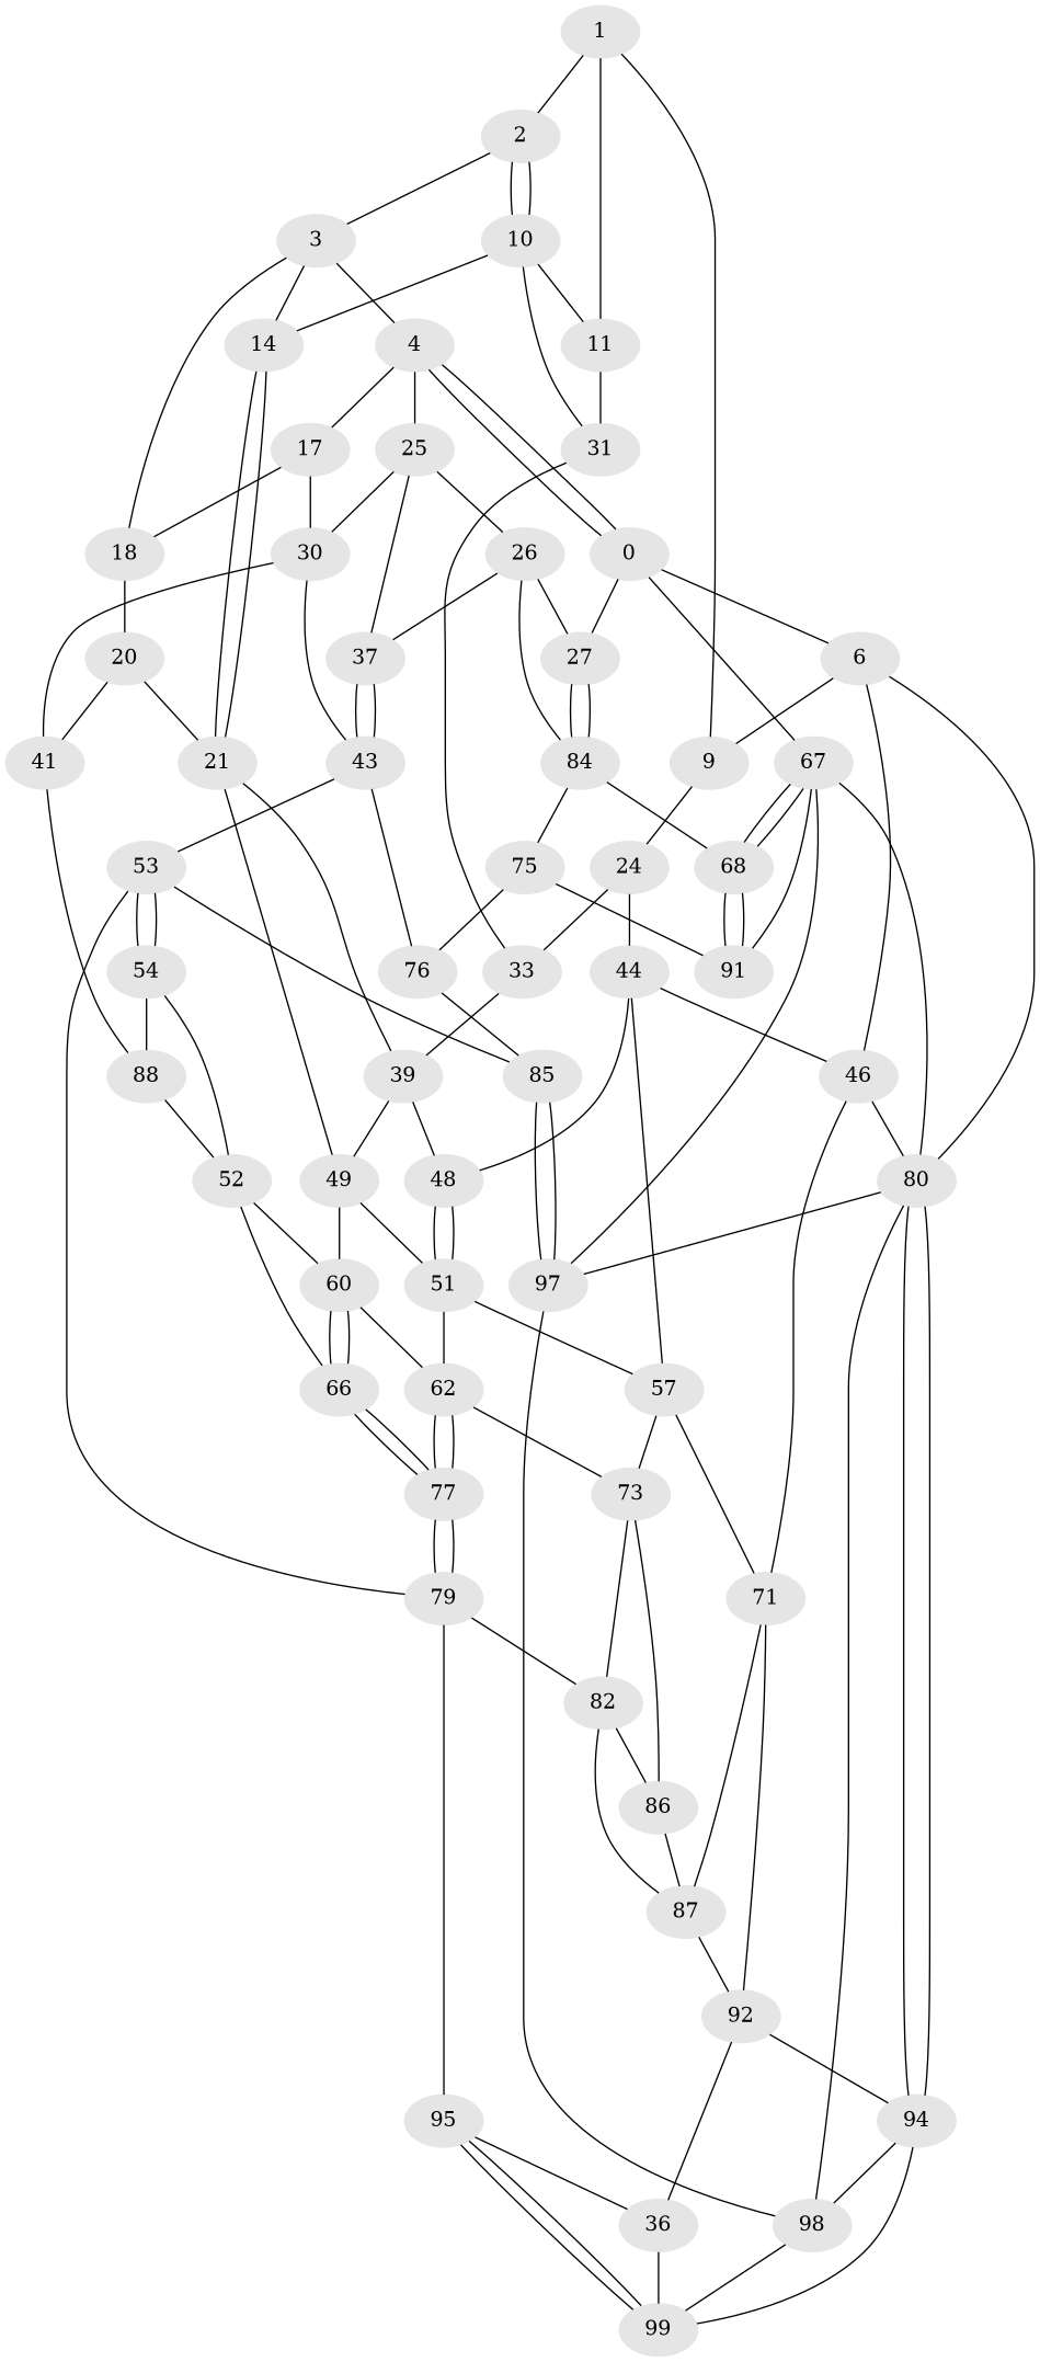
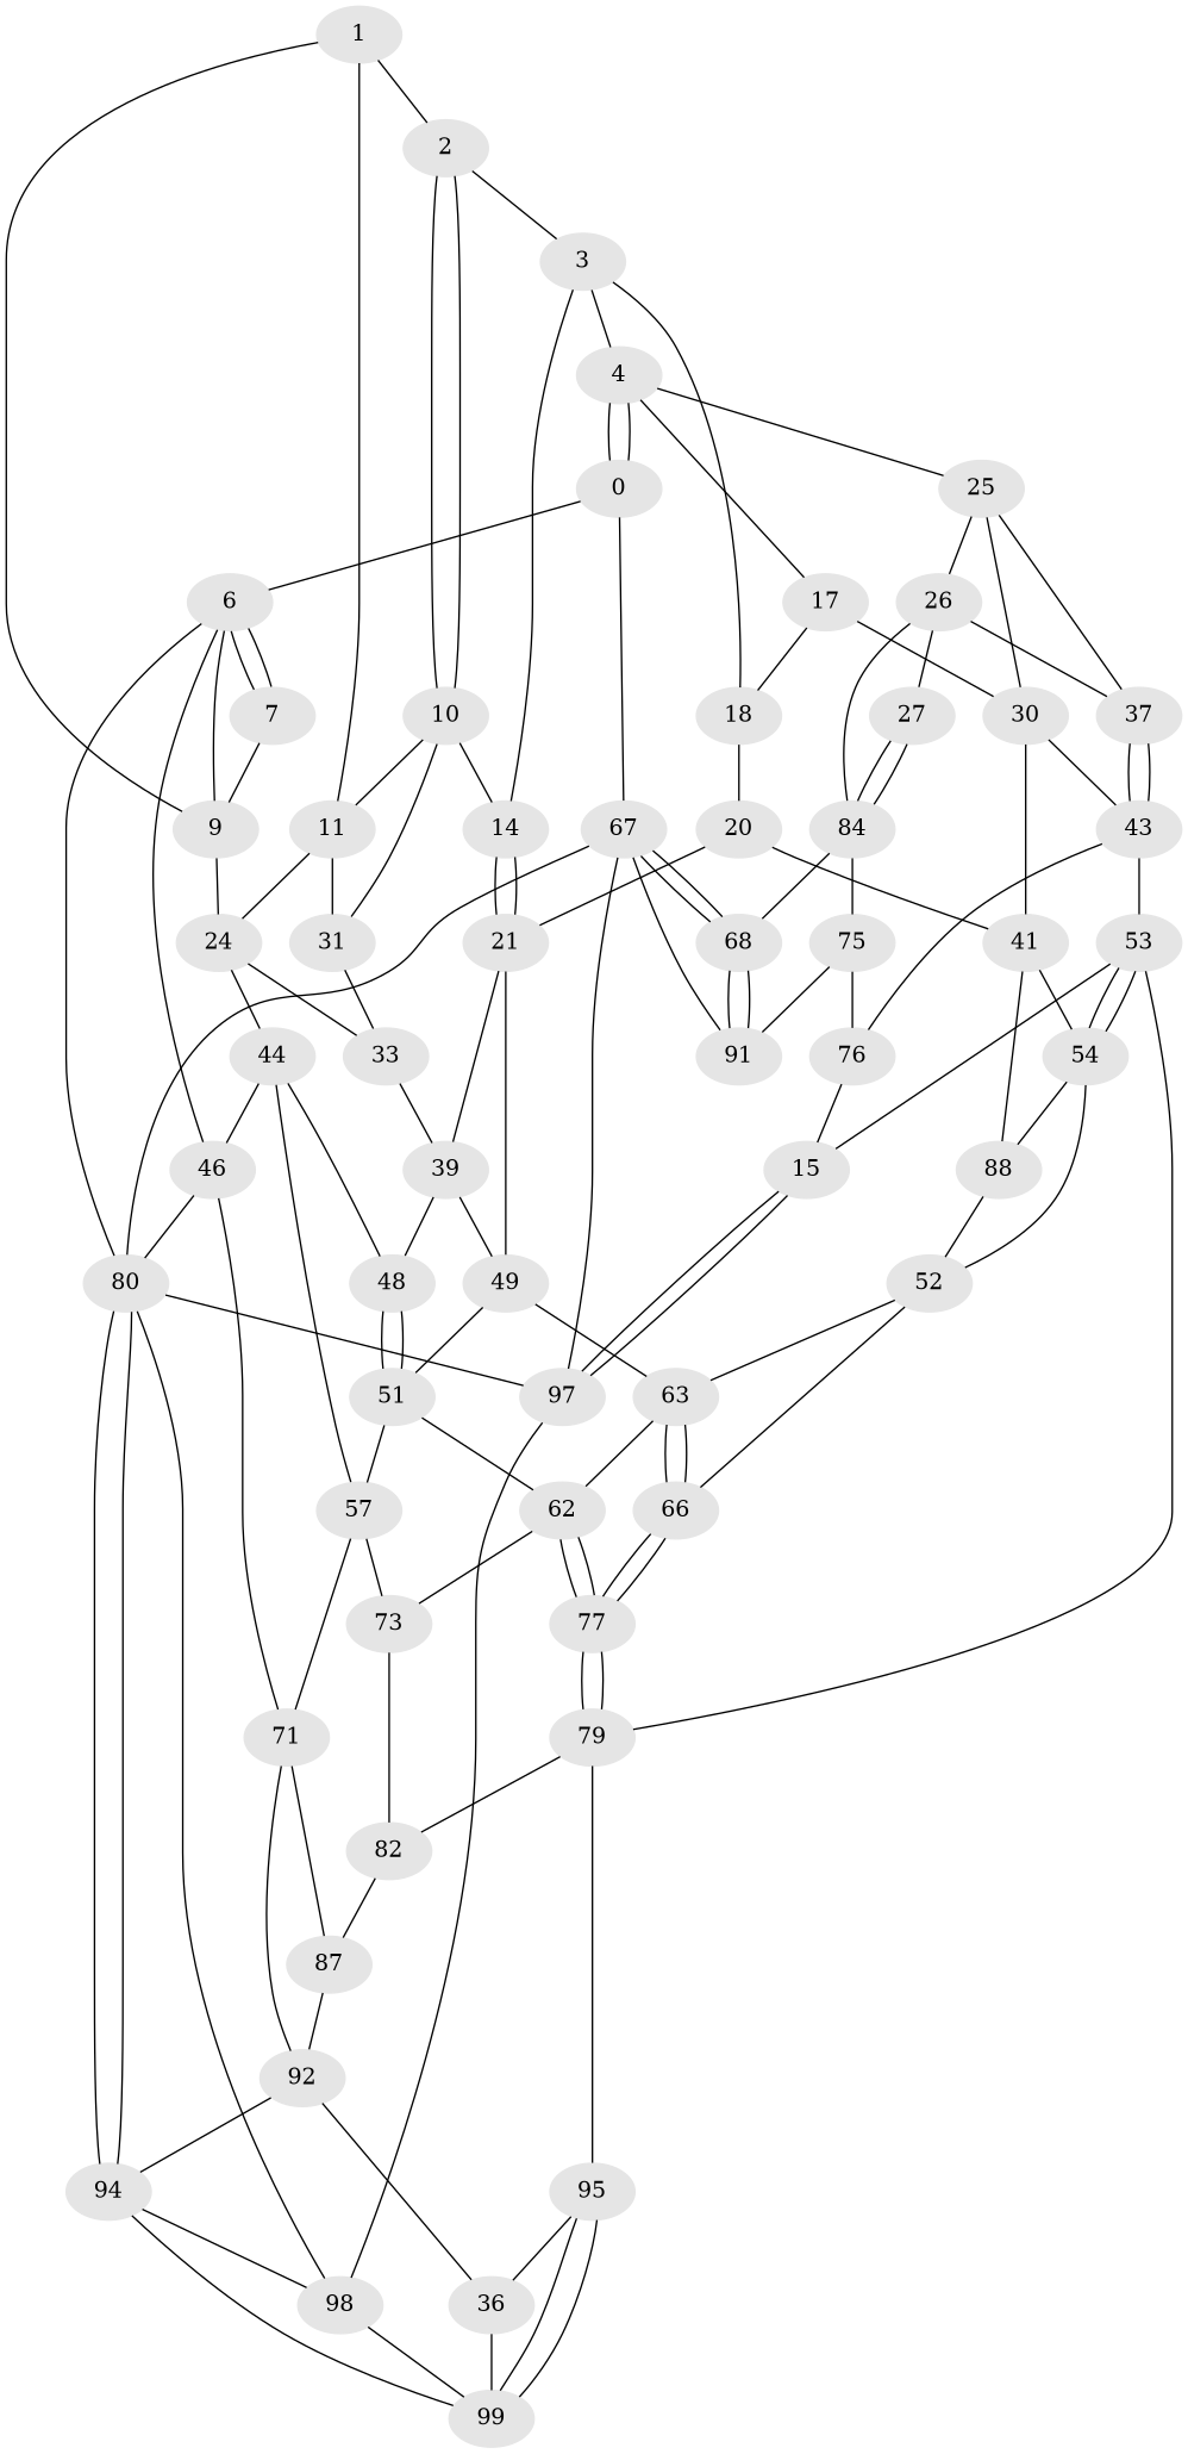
  graph {
    node [color=gray90 style=filled]
    1 [super="+8"]
    2
    9 [super="+22"]
    11 [super="+12"]
    3 [super="+13"]
    10 [super="+15"]
    24 [super="+35"]
    31 [super="+32"]
    4 [super="+16"]
    14
    18 [super="+19"]
    n12 [label=0]
    17 [super="+28"]
    25 [super="+29"]
    21 [super="+38"]
    20
    6 [super="+23"]
    27
    67 [super="+100"]
    30 [super="+40"]
    26 [super="+36"]
    37
+   7
    46 [super="+72"]
    80 [super="+103"]
    n26 [label=84 super="+69"]
    68
    91
    97 [super="+101"]
    71 [super="+88"]
    94 [super="+105"]
    98 [super="+104"]
    33 [super="+34"]
    44 [super="+45"]
    39 [super="+47"]
    49 [super="+50"]
    41 [super="+42"]
    43 [super="+52"]
    54 [super="+55"]
    n40 [label=88]
    48
    51 [super="+56"]
-   60 [super="+61"]
+   60 [super="+61" label=63]
    57 [super="+70"]
    75 [super="+90"]
    53 [super="+78"]
    76 [super="+84"]
    n48 [label=52 super="+65"]
    79 [super="+81"]
-   85
+   85 [label=15]
    73 [super="+74"]
    87 [super="+89"]
    92 [super="+93"]
    62 [super="+63"]
    66
    77
    82 [super="+83"]
    95
-   86
    n60 [label=36]
    99 [super="+102"]
    1 -- 2
    1 -- 9
    1 -- 11
    2 -- 3
    2 -- 10
    2 -- 10
    9 -- 24
+   11 -- 24
    11 -- 31
    3 -- 4
    3 -- 14
    3 -- 18
    10 -- 11
    10 -- 31
    10 -- 14
    24 -- 33
    24 -- 44
    31 -- 33 [weight=2]
    4 -- n12
    4 -- n12
    4 -- 17
    4 -- 25
    14 -- 21
    14 -- 21
    18 -- 20
    n12 -- 6
-   n12 -- 27
    n12 -- 67
    17 -- 18 [weight=2]
    17 -- 30
    25 -- 30
    25 -- 26
    25 -- 37
    21 -- 39
    21 -- 49
    20 -- 21
    20 -- 41
    6 -- 9
+   6 -- 7
+   6 -- 7
    6 -- 46
    6 -- 80
    27 -- n26
    27 -- n26
    67 -- 80
    67 -- 68
    67 -- 68
    67 -- 91
    67 -- 97
    30 -- 41
    30 -- 43
    26 -- 27
    26 -- 37
    26 -- n26
    37 -- 43
    37 -- 43
+   7 -- 9
    46 -- 80
    46 -- 71
    80 -- 97
    80 -- 94
    80 -- 94
    80 -- 98
    n26 -- 68
    n26 -- 75
    68 -- 91
    68 -- 91
    97 -- 98
    71 -- 87
    71 -- 92
    94 -- 98
    94 -- 99
    98 -- 99
    33 -- 39
    44 -- 46
    44 -- 48
    44 -- 57
    39 -- 49
    39 -- 48
    49 -- 51
    49 -- 60
+   41 -- 54
    41 -- n40
    43 -- 53
    43 -- 76
    54 -- n40
    54 -- n48
    n40 -- n48
    48 -- 51
    48 -- 51
    51 -- 57
    51 -- 62
    60 -- 62
    60 -- 66
    60 -- 66
    57 -- 71
    57 -- 73
    75 -- 91
    75 -- 76 [weight=2]
    53 -- 54
    53 -- 54
    53 -- 79
    53 -- 85
    76 -- 85
    n48 -- 60
    n48 -- 66
    79 -- 82
    79 -- 95
    85 -- 97
    85 -- 97
    73 -- 82
-   73 -- 86
    87 -- 92
    92 -- 94
    92 -- n60
    62 -- 73
    62 -- 77
    62 -- 77
    66 -- 77
    66 -- 77
    77 -- 79
    77 -- 79
    82 -- 87
-   82 -- 86
    95 -- n60
    95 -- 99
    95 -- 99
-   86 -- 87
    n60 -- 99
  }
